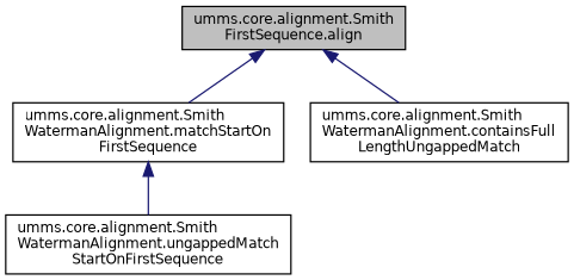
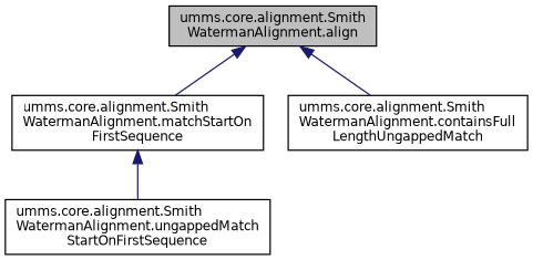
  digraph {
    rankdir=TB
    node [color=black fillcolor=white fontname=Helvetica fontsize=10 shape=record style=filled]
    edge [color=midnightblue dir=back fontname=Helvetica fontsize=10 labelfontname=Helvetica labelfontsize=10 style=solid]
-   n1 [fillcolor=grey75 fontcolor=black height=0.2 label="umms.core.alignment.Smith\lFirstSequence.align" width=0.4]
+   n1 [fillcolor=grey75 fontcolor=black height=0.2 label="umms.core.alignment.Smith\lWatermanAlignment.align" width=0.4]
    n2 [height=0.2 label="umms.core.alignment.Smith\lWatermanAlignment.matchStartOn\lFirstSequence" width=0.4]
    n3 [height=0.2 label="umms.core.alignment.Smith\lWatermanAlignment.containsFull\lLengthUngappedMatch" width=0.4]
    n4 [height=0.2 label="umms.core.alignment.Smith\lWatermanAlignment.ungappedMatch\lStartOnFirstSequence" width=0.4]
    n1 -> n2
    n1 -> n3
    n2 -> n4
  }
